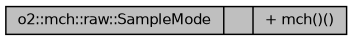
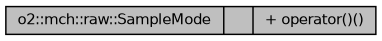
  digraph {
    rankdir=LR
-   n1 [color=black fillcolor=grey75 fontcolor=black fontname=Helvetica fontsize=10 height=0.2 label="{o2::mch::raw::SampleMode\n||+ mch()()\l}" shape=record style=filled width=0.4]
+   n1 [color=black fillcolor=grey75 fontcolor=black fontname=Helvetica fontsize=10 height=0.2 label="{o2::mch::raw::SampleMode\n||+ operator()()\l}" shape=record style=filled width=0.4]
  }
